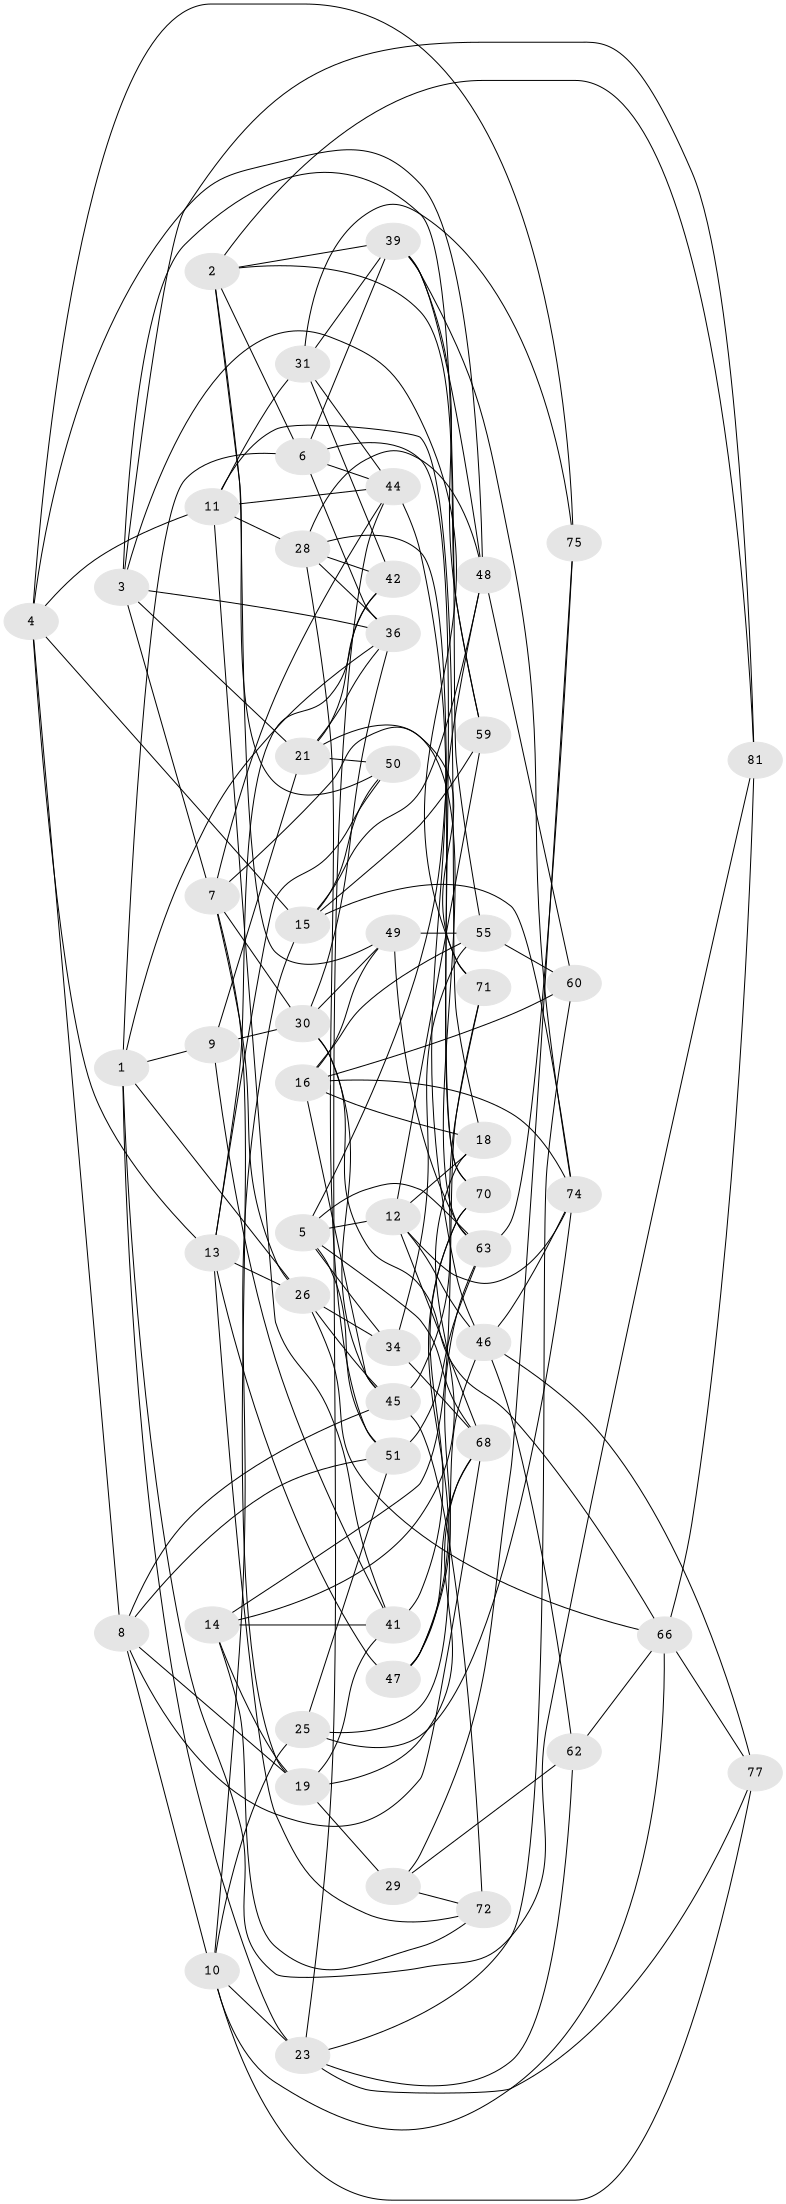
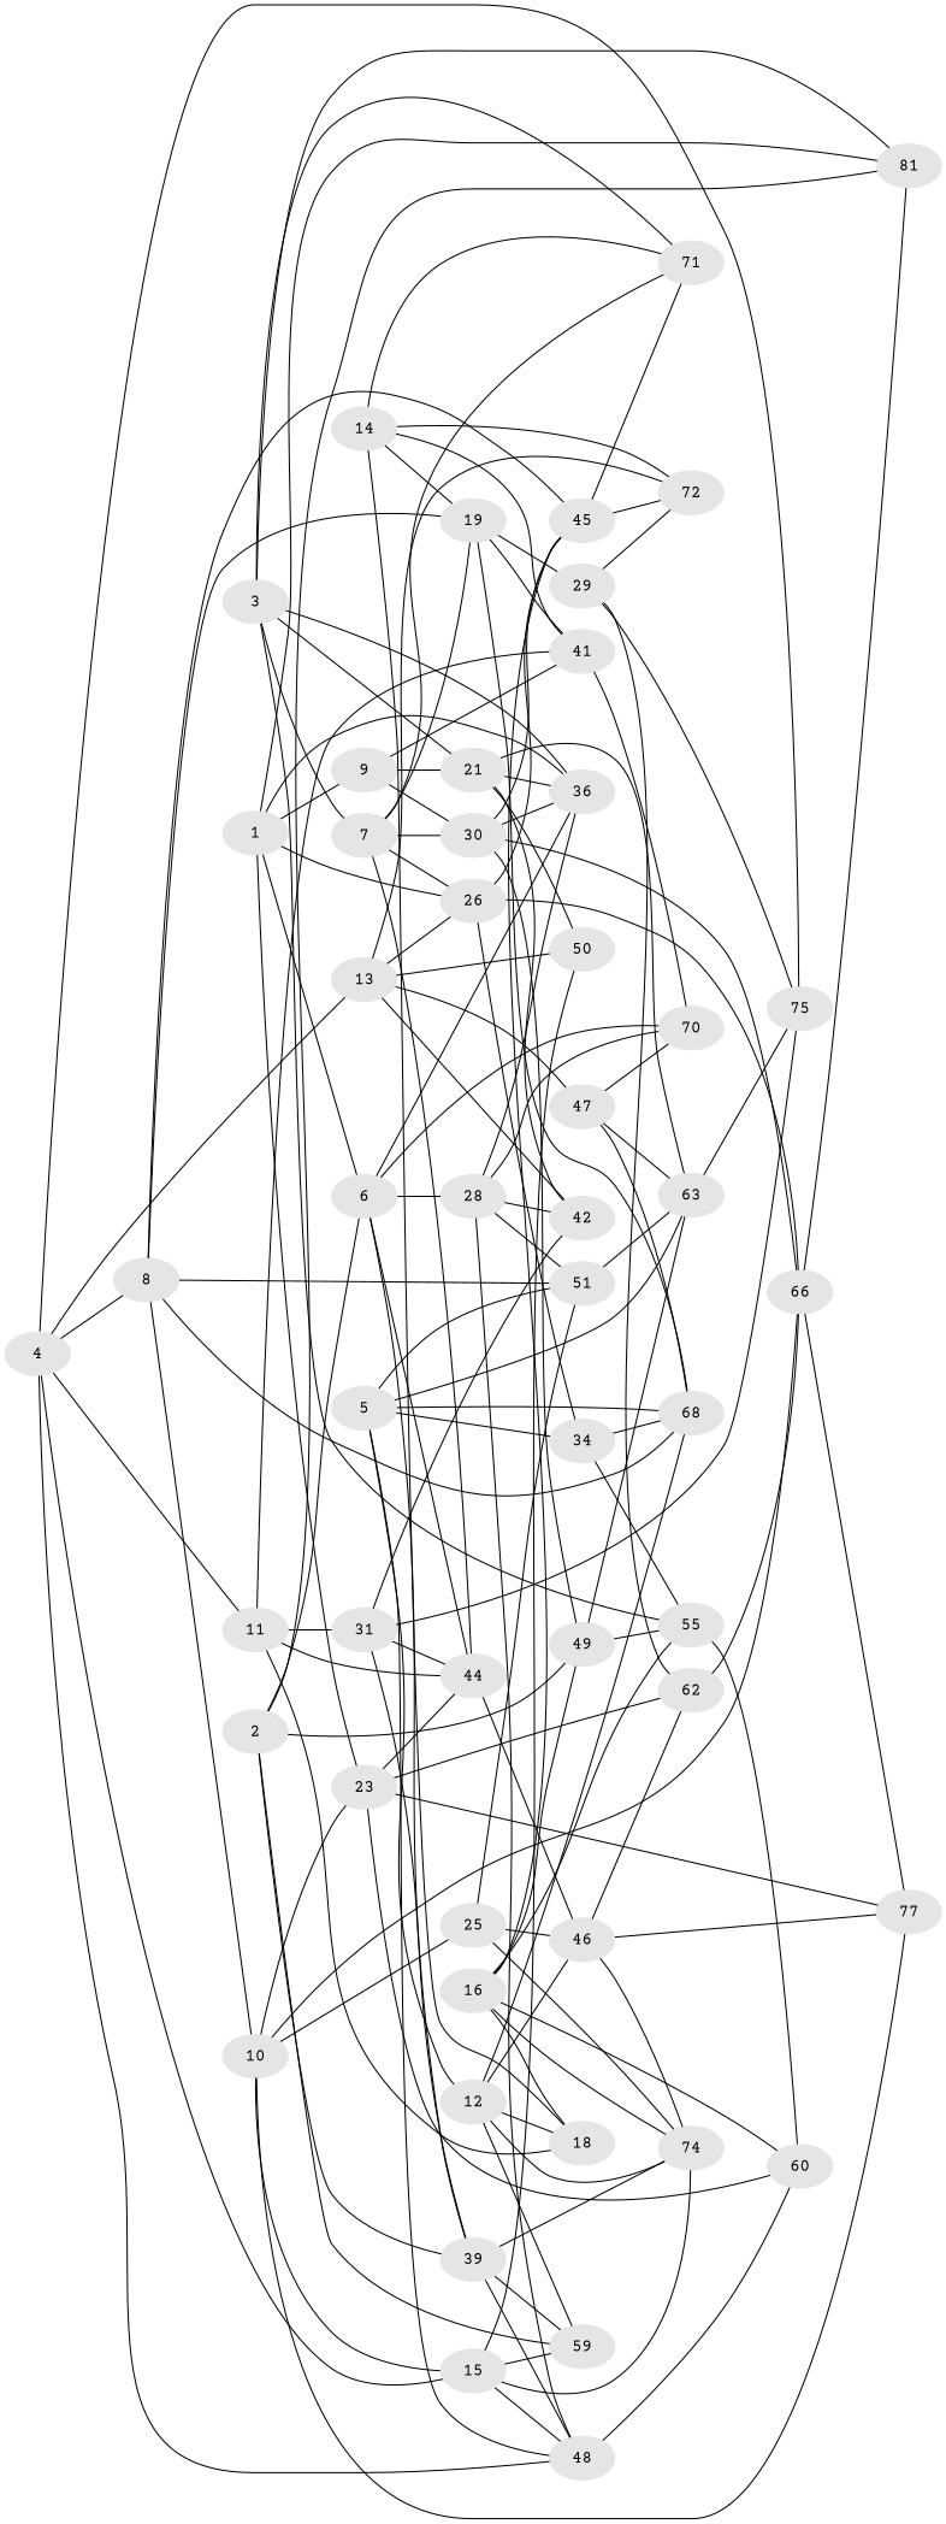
  graph {
    fontname="Courier Prime"
    rankdir=LR
    node [color=gray90 fontname="Courier Prime" style=filled]
    edge [fontname="Courier Prime"]
    1 [super="+32"]
    6 [super="+35"]
    9
    23 [super="+33"]
    26 [super="+43"]
    36 [super="+87"]
    81
    39 [super="+76"]
    44 [super="+91"]
    70
    21 [super="+27"]
    30 [super="+84"]
    41 [super="+80"]
    77
    60
    62
    34
    45 [super="+56"]
    66 [super="+83"]
    2 [super="+58"]
    49 [super="+85"]
    50
    59
    48 [super="+54"]
    74 [super="+82"]
    55 [super="+64"]
    63 [super="+65"]
    3 [super="+22"]
    7 [super="+17"]
    71
    19 [super="+53"]
    42
    4 [super="+37"]
    8 [super="+20"]
    11 [super="+24"]
    13 [super="+40"]
    15 [super="+57"]
    75
    51 [super="+88"]
    68 [super="+79"]
    10 [super="+78"]
    18
    28 [super="+86"]
    31 [super="+38"]
    47
    72
    5 [super="+73"]
    12 [super="+90"]
    46 [super="+69"]
    29
    25 [super="+89"]
    14 [super="+61"]
    16 [super="+52"]
    1 -- 6
    1 -- 9
    1 -- 23
    1 -- 26
    1 -- 36
    1 -- 81
    6 -- 36
    6 -- 39
    6 -- 44
    6 -- 70
    9 -- 21
    9 -- 30
    9 -- 41
    23 -- 44
    23 -- 77
    23 -- 60
    23 -- 62
    26 -- 34
    26 -- 45
    26 -- 66
    39 -- 59
    39 -- 48
    39 -- 74
    44 -- 46
    21 -- 36
    21 -- 50
    21 -- 63
    21 -- 42
    30 -- 36
    30 -- 45
    30 -- 66
    30 -- 49
    41 -- 70
    62 -- 66
    34 -- 55
    34 -- 68
    45 -- 71
    45 -- 72
    66 -- 81
    66 -- 77
    2 -- 6
    2 -- 81
    2 -- 39
    2 -- 49
-   2 -- 50
    2 -- 59
    49 -- 55
    49 -- 63
    48 -- 60
    55 -- 60
    63 -- 75
    3 -- 36
    3 -- 81
    3 -- 21
    3 -- 55
    3 -- 7
    3 -- 71
    7 -- 26
    7 -- 44
    7 -- 30
    7 -- 71
    7 -- 19
    19 -- 41
    19 -- 68
    19 -- 29
    4 -- 48
    4 -- 8
    4 -- 11
    4 -- 13
    4 -- 15
    4 -- 75
    8 -- 45
    8 -- 19
    8 -- 51
    8 -- 68
    8 -- 10
    11 -- 44
    11 -- 41
    11 -- 18
-   11 -- 28
+   6 -- 28
    11 -- 31
    13 -- 26
    13 -- 50
    13 -- 42
    13 -- 47
    13 -- 72
    15 -- 50
    15 -- 59
    15 -- 48
    15 -- 74
    51 -- 63
    10 -- 23
    10 -- 77
    10 -- 66
    10 -- 15
    10 -- 25
    28 -- 36
    28 -- 70
    28 -- 48
    28 -- 42
    28 -- 51
    31 -- 39
    31 -- 44
    31 -- 42
    31 -- 75
    47 -- 70
    47 -- 63
    47 -- 68
    5 -- 34
    5 -- 48
    5 -- 63
    5 -- 51
    5 -- 68
    5 -- 12
    12 -- 59
    12 -- 74
    12 -- 68
    12 -- 18
    12 -- 46
    46 -- 77
    46 -- 62
    46 -- 74
    29 -- 62
    29 -- 75
    29 -- 72
    25 -- 74
    25 -- 51
    25 -- 46
    14 -- 41 [weight=2]
    14 -- 71
    14 -- 19
    14 -- 18
    14 -- 72
    16 -- 60
    16 -- 45
    16 -- 49
    16 -- 74
    16 -- 55
    16 -- 18
  }
